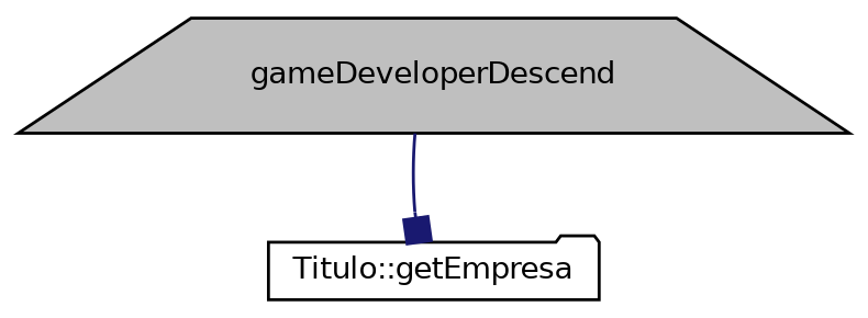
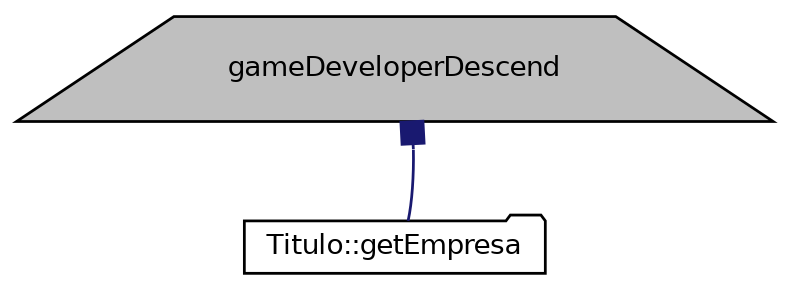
  digraph {
    rankdir=TB
    node [color=black fontname=Helvetica fontsize=10 style=filled]
    n1 [fillcolor=grey75 fontcolor=black height=0.2 label=gameDeveloperDescend shape=trapezium width=0.4]
    n2 [fillcolor=white height=0.2 label="Titulo::getEmpresa" shape=folder width=0.4]
-   n1 -> n2 [color=midnightblue fontname=Helvetica fontsize=10 labelfontname=Helvetica labelfontsize=10 style=solid arrowhead=box]
+   n2 -> n1 [color=midnightblue fontname=Helvetica fontsize=10 labelfontname=Helvetica labelfontsize=10 style=solid arrowhead=box]
  }
